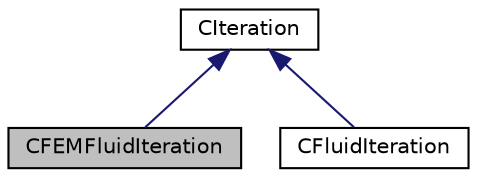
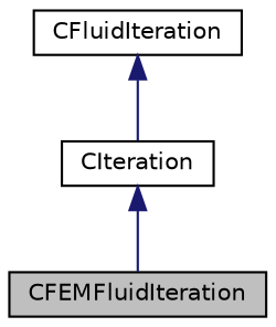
  digraph {
    node [color=black fillcolor=white fontname=Helvetica fontsize=10 shape=record style=filled]
    edge [color=midnightblue dir=back fontname=Helvetica fontsize=10 labelfontname=Helvetica labelfontsize=10 style=solid]
    n1 [fillcolor=grey75 fontcolor=black height=0.2 label=CFEMFluidIteration width=0.4]
    n2 [height=0.2 label=CFluidIteration width=0.4]
    n3 [height=0.2 label=CIteration width=0.4]
    n3 -> n1
-   n3 -> n2
+   n2 -> n3
  }
